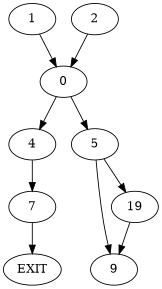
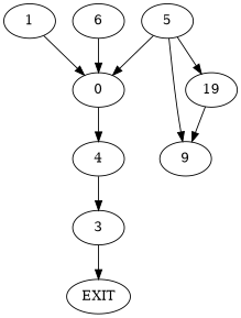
  digraph {
    n1 [label=0]
    1
    n3 [label=EXIT]
    4
    5
-   7
+   7 [label=3]
    9
    n8 [label=19]
-   6 [label=2]
+   6
    n1 -> 4
-   n1 -> 5
+   5 -> n1
    1 -> n1
    4 -> 7
    5 -> 9
    5 -> n8
    7 -> n3
    n8 -> 9
    6 -> n1
  }
